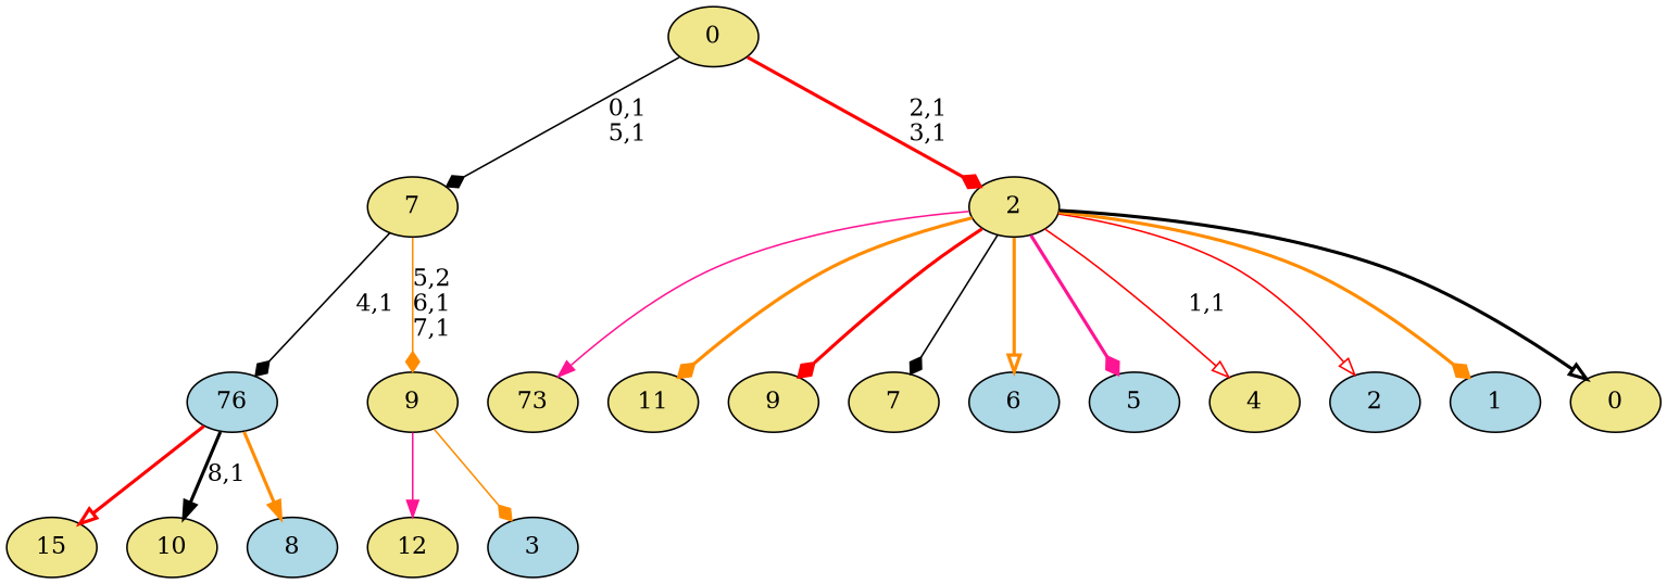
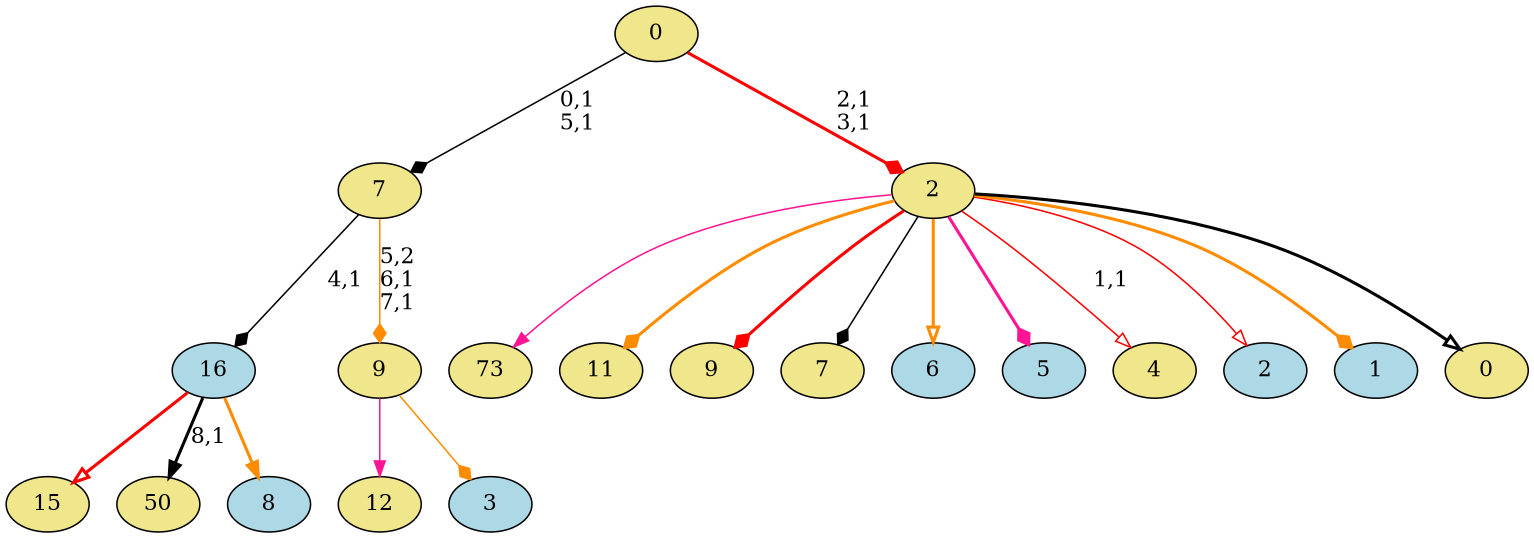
  digraph {
    node [fillcolor=khaki style=filled]
    edge [arrowhead=diamond color=darkorange style=bold]
    n1 [label=15]
    n2 [label=73]
    n3 [label=12]
    n4 [label=11]
-   n5 [label=10]
+   n5 [label=50]
    n6 [label=9]
    n7 [fillcolor=lightblue label=8]
-   16 [fillcolor=lightblue label=76]
+   16 [fillcolor=lightblue]
    n9 [label=7]
    n10 [fillcolor=lightblue label=6]
    n11 [fillcolor=lightblue label=5]
    n12 [label=4]
    n13 [fillcolor=lightblue label=3]
    9
    7
    n16 [fillcolor=lightblue label=2]
    n17 [fillcolor=lightblue label=1]
    n18 [label=0]
    2
    0
    16 -> n1 [arrowhead=onormal color=red]
    16 -> n5 [arrowhead=normal color=black label="8,1"]
    16 -> n7 [arrowhead=normal]
    9 -> n3 [arrowhead=normal color=deeppink style=solid]
    9 -> n13 [style=solid]
    7 -> 16 [color=black label="4,1" style=solid]
    7 -> 9 [label="5,2\n6,1\n7,1" style=solid]
    2 -> n2 [arrowhead=normal color=deeppink style=solid]
    2 -> n4
    2 -> n6 [color=red]
    2 -> n9 [color=black style=solid]
    2 -> n10 [arrowhead=onormal]
    2 -> n11 [color=deeppink]
    2 -> n12 [arrowhead=onormal color=red label="1,1" style=solid]
    2 -> n16 [arrowhead=onormal color=red style=solid]
    2 -> n17
    2 -> n18 [arrowhead=onormal color=black]
    0 -> 7 [color=black label="0,1\n5,1" style=solid]
    0 -> 2 [color=red label="2,1\n3,1"]
  }
